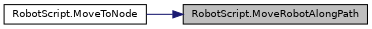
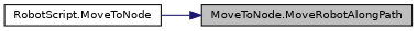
  digraph {
    rankdir=RL
    node [color=black fontname=Helvetica fontsize=10 shape=record style=filled]
-   n1 [fillcolor=grey75 fontcolor=black height=0.2 label="RobotScript.MoveRobotAlongPath" width=0.4]
+   n1 [fillcolor=grey75 fontcolor=black height=0.2 label="MoveToNode.MoveRobotAlongPath" width=0.4]
    n2 [fillcolor=white height=0.2 label="RobotScript.MoveToNode" width=0.4]
    n1 -> n2 [color=midnightblue dir=back fontname=Helvetica fontsize=10 labelfontname=Helvetica labelfontsize=10 style=solid]
  }
